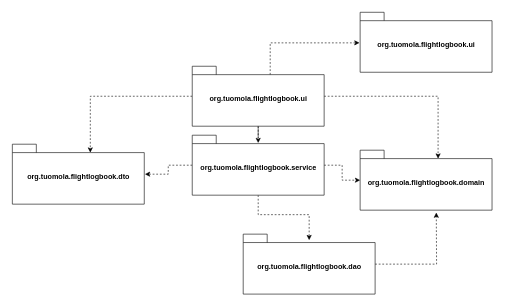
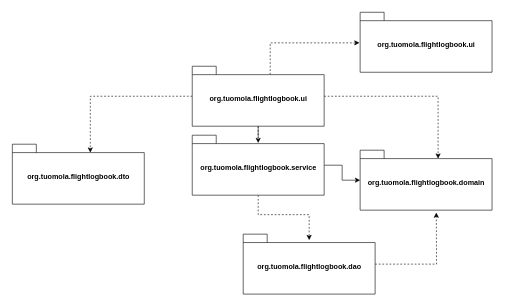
  <mxCell id="0" />
  <mxCell id="1" parent="0" />
  <mxCell id="2" value="" style="edgeStyle=orthogonalEdgeStyle;rounded=0;orthogonalLoop=1;jettySize=auto;html=1;dashed=1;entryX=0.5;entryY=0.13;entryDx=0;entryDy=0;entryPerimeter=0;" edge="1" parent="1" source="6" target="10"><mxGeometry relative="1" as="geometry" /></mxCell>
  <mxCell id="3" style="edgeStyle=orthogonalEdgeStyle;rounded=0;orthogonalLoop=1;jettySize=auto;html=1;entryX=0;entryY=0;entryDx=130;entryDy=14;entryPerimeter=0;dashed=1;" edge="1" parent="1" source="6" target="13"><mxGeometry relative="1" as="geometry" /></mxCell>
  <mxCell id="4" style="edgeStyle=orthogonalEdgeStyle;rounded=0;orthogonalLoop=1;jettySize=auto;html=1;entryX=0;entryY=0;entryDx=130;entryDy=14;entryPerimeter=0;dashed=1;" edge="1" parent="1" source="6" target="14"><mxGeometry relative="1" as="geometry" /></mxCell>
  <mxCell id="5" style="edgeStyle=orthogonalEdgeStyle;rounded=0;orthogonalLoop=1;jettySize=auto;html=1;entryX=-0.005;entryY=0.51;entryDx=0;entryDy=0;entryPerimeter=0;dashed=1;exitX=0;exitY=0;exitDx=130;exitDy=14;exitPerimeter=0;" edge="1" parent="1" source="6" target="15"><mxGeometry relative="1" as="geometry"><Array as="points"><mxPoint x="450" y="71" /></Array></mxGeometry></mxCell>
  <mxCell id="6" value="org.tuomola.flightlogbook.ui" style="shape=folder;fontStyle=1;spacingTop=10;tabWidth=40;tabHeight=14;tabPosition=left;html=1;" vertex="1" parent="1"><mxGeometry x="320" y="110" width="220" height="100" as="geometry" /></mxCell>
  <mxCell id="7" value="" style="edgeStyle=orthogonalEdgeStyle;rounded=0;orthogonalLoop=1;jettySize=auto;html=1;dashed=1;entryX=0.5;entryY=0.1;entryDx=0;entryDy=0;entryPerimeter=0;" edge="1" parent="1" source="10" target="12"><mxGeometry relative="1" as="geometry"><mxPoint x="431" y="400" as="targetPoint" /></mxGeometry></mxCell>
- <mxCell id="8" value="" style="edgeStyle=orthogonalEdgeStyle;rounded=0;orthogonalLoop=1;jettySize=auto;html=1;dashed=1;" edge="1" parent="1" source="10" target="13"><mxGeometry relative="1" as="geometry" /></mxCell>
- <mxCell id="9" style="edgeStyle=orthogonalEdgeStyle;rounded=0;orthogonalLoop=1;jettySize=auto;html=1;entryX=1.005;entryY=0.5;entryDx=0;entryDy=0;entryPerimeter=0;dashed=1;" edge="1" parent="1" source="10" target="14"><mxGeometry relative="1" as="geometry" /></mxCell>
+ <mxCell id="8" value="" style="edgeStyle=orthogonalEdgeStyle;rounded=0;orthogonalLoop=1;jettySize=auto;html=1;dashed=0;" edge="1" parent="1" source="10" target="13"><mxGeometry relative="1" as="geometry" /></mxCell>
  <mxCell id="10" value="org.tuomola.flightlogbook.service" style="shape=folder;fontStyle=1;spacingTop=10;tabWidth=40;tabHeight=14;tabPosition=left;html=1;" vertex="1" parent="1"><mxGeometry x="320" y="225" width="220" height="100" as="geometry" /></mxCell>
  <mxCell id="11" style="edgeStyle=orthogonalEdgeStyle;rounded=0;orthogonalLoop=1;jettySize=auto;html=1;dashed=1;" edge="1" parent="1" source="12"><mxGeometry relative="1" as="geometry"><mxPoint x="727" y="354" as="targetPoint" /></mxGeometry></mxCell>
  <mxCell id="12" value="org.tuomola.flightlogbook.dao" style="shape=folder;fontStyle=1;spacingTop=10;tabWidth=40;tabHeight=14;tabPosition=left;html=1;" vertex="1" parent="1"><mxGeometry x="405" y="390" width="220" height="100" as="geometry" /></mxCell>
  <mxCell id="13" value="org.tuomola.flightlogbook.domain" style="shape=folder;fontStyle=1;spacingTop=10;tabWidth=40;tabHeight=14;tabPosition=left;html=1;" vertex="1" parent="1"><mxGeometry x="600" y="250" width="220" height="100" as="geometry" /></mxCell>
  <mxCell id="14" value="org.tuomola.flightlogbook.dto" style="shape=folder;fontStyle=1;spacingTop=10;tabWidth=40;tabHeight=14;tabPosition=left;html=1;" vertex="1" parent="1"><mxGeometry x="20" y="240" width="220" height="100" as="geometry" /></mxCell>
  <mxCell id="15" value="org.tuomola.flightlogbook.ui" style="shape=folder;fontStyle=1;spacingTop=10;tabWidth=40;tabHeight=14;tabPosition=left;html=1;" vertex="1" parent="1"><mxGeometry x="600" y="20" width="220" height="100" as="geometry" /></mxCell>
